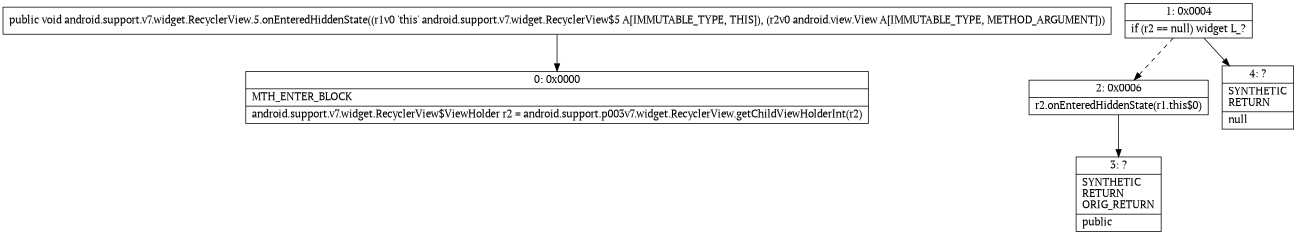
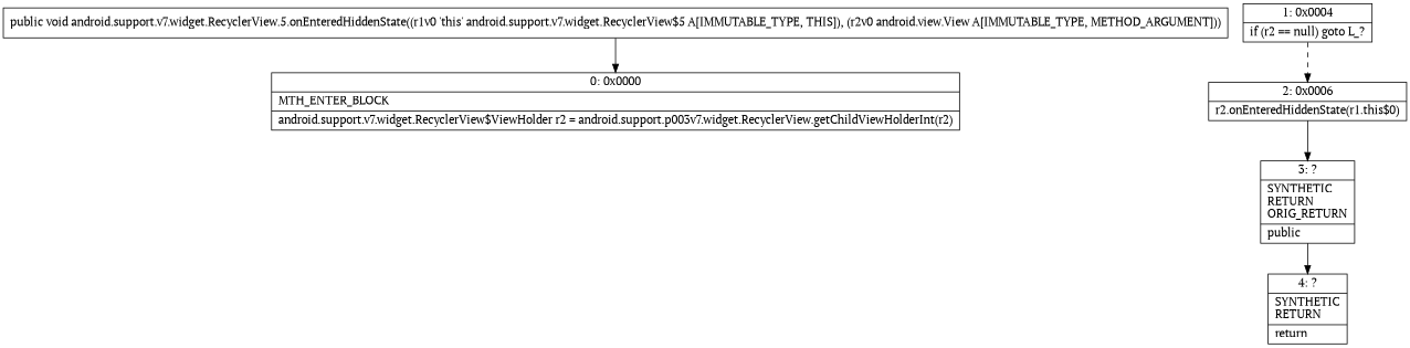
  digraph {
    fontname="PT Serif"
    node [fontname="PT Serif" shape=record]
    edge [fontname="PT Serif"]
    n1 [label="{0\:\ 0x0000|MTH_ENTER_BLOCK\l|android.support.v7.widget.RecyclerView$ViewHolder r2 = android.support.p003v7.widget.RecyclerView.getChildViewHolderInt(r2)\l}"]
-   n2 [label="{1\:\ 0x0004|if (r2 == null) widget L_?\l}"]
+   n2 [label="{1\:\ 0x0004|if (r2 == null) goto L_?\l}"]
    n3 [label="{2\:\ 0x0006|r2.onEnteredHiddenState(r1.this$0)\l}"]
-   n4 [label="{4\:\ ?|SYNTHETIC\lRETURN\l|null\l}"]
+   n4 [label="{4\:\ ?|SYNTHETIC\lRETURN\l|return\l}"]
    n5 [label="{3\:\ ?|SYNTHETIC\lRETURN\lORIG_RETURN\l|public\l}"]
    n6 [label="{public void android.support.v7.widget.RecyclerView.5.onEnteredHiddenState((r1v0 'this' android.support.v7.widget.RecyclerView$5 A[IMMUTABLE_TYPE, THIS]), (r2v0 android.view.View A[IMMUTABLE_TYPE, METHOD_ARGUMENT])) }"]
    n2 -> n3 [style=dashed]
-   n2 -> n4
+   n5 -> n4
    n3 -> n5
    n6 -> n1
  }
